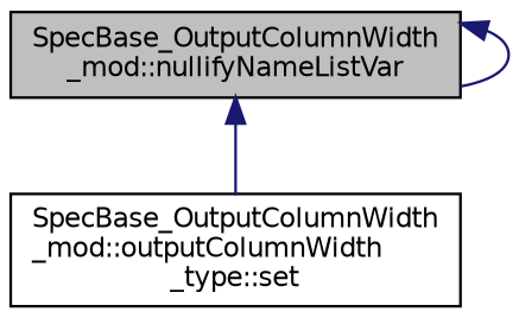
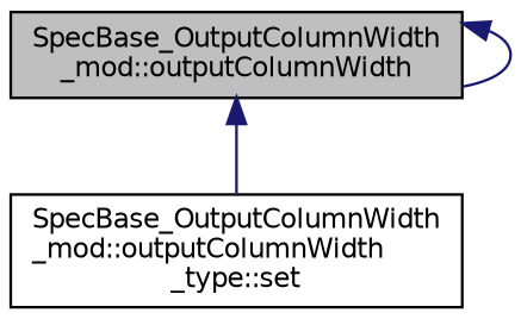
  digraph {
    rankdir=TB
    node [color=black fontname=Helvetica fontsize=10 shape=record style=filled]
    edge [color=midnightblue dir=back fontname=Helvetica fontsize=10 labelfontname=Helvetica labelfontsize=10 style=solid]
-   n1 [fillcolor=grey75 fontcolor=black height=0.2 label="SpecBase_OutputColumnWidth\l_mod::nullifyNameListVar" width=0.4]
+   n1 [fillcolor=grey75 fontcolor=black height=0.2 label="SpecBase_OutputColumnWidth\l_mod::outputColumnWidth" width=0.4]
    n2 [fillcolor=white height=0.2 label="SpecBase_OutputColumnWidth\l_mod::outputColumnWidth\l_type::set" width=0.4]
    n1 -> n1
    n1 -> n2
  }
